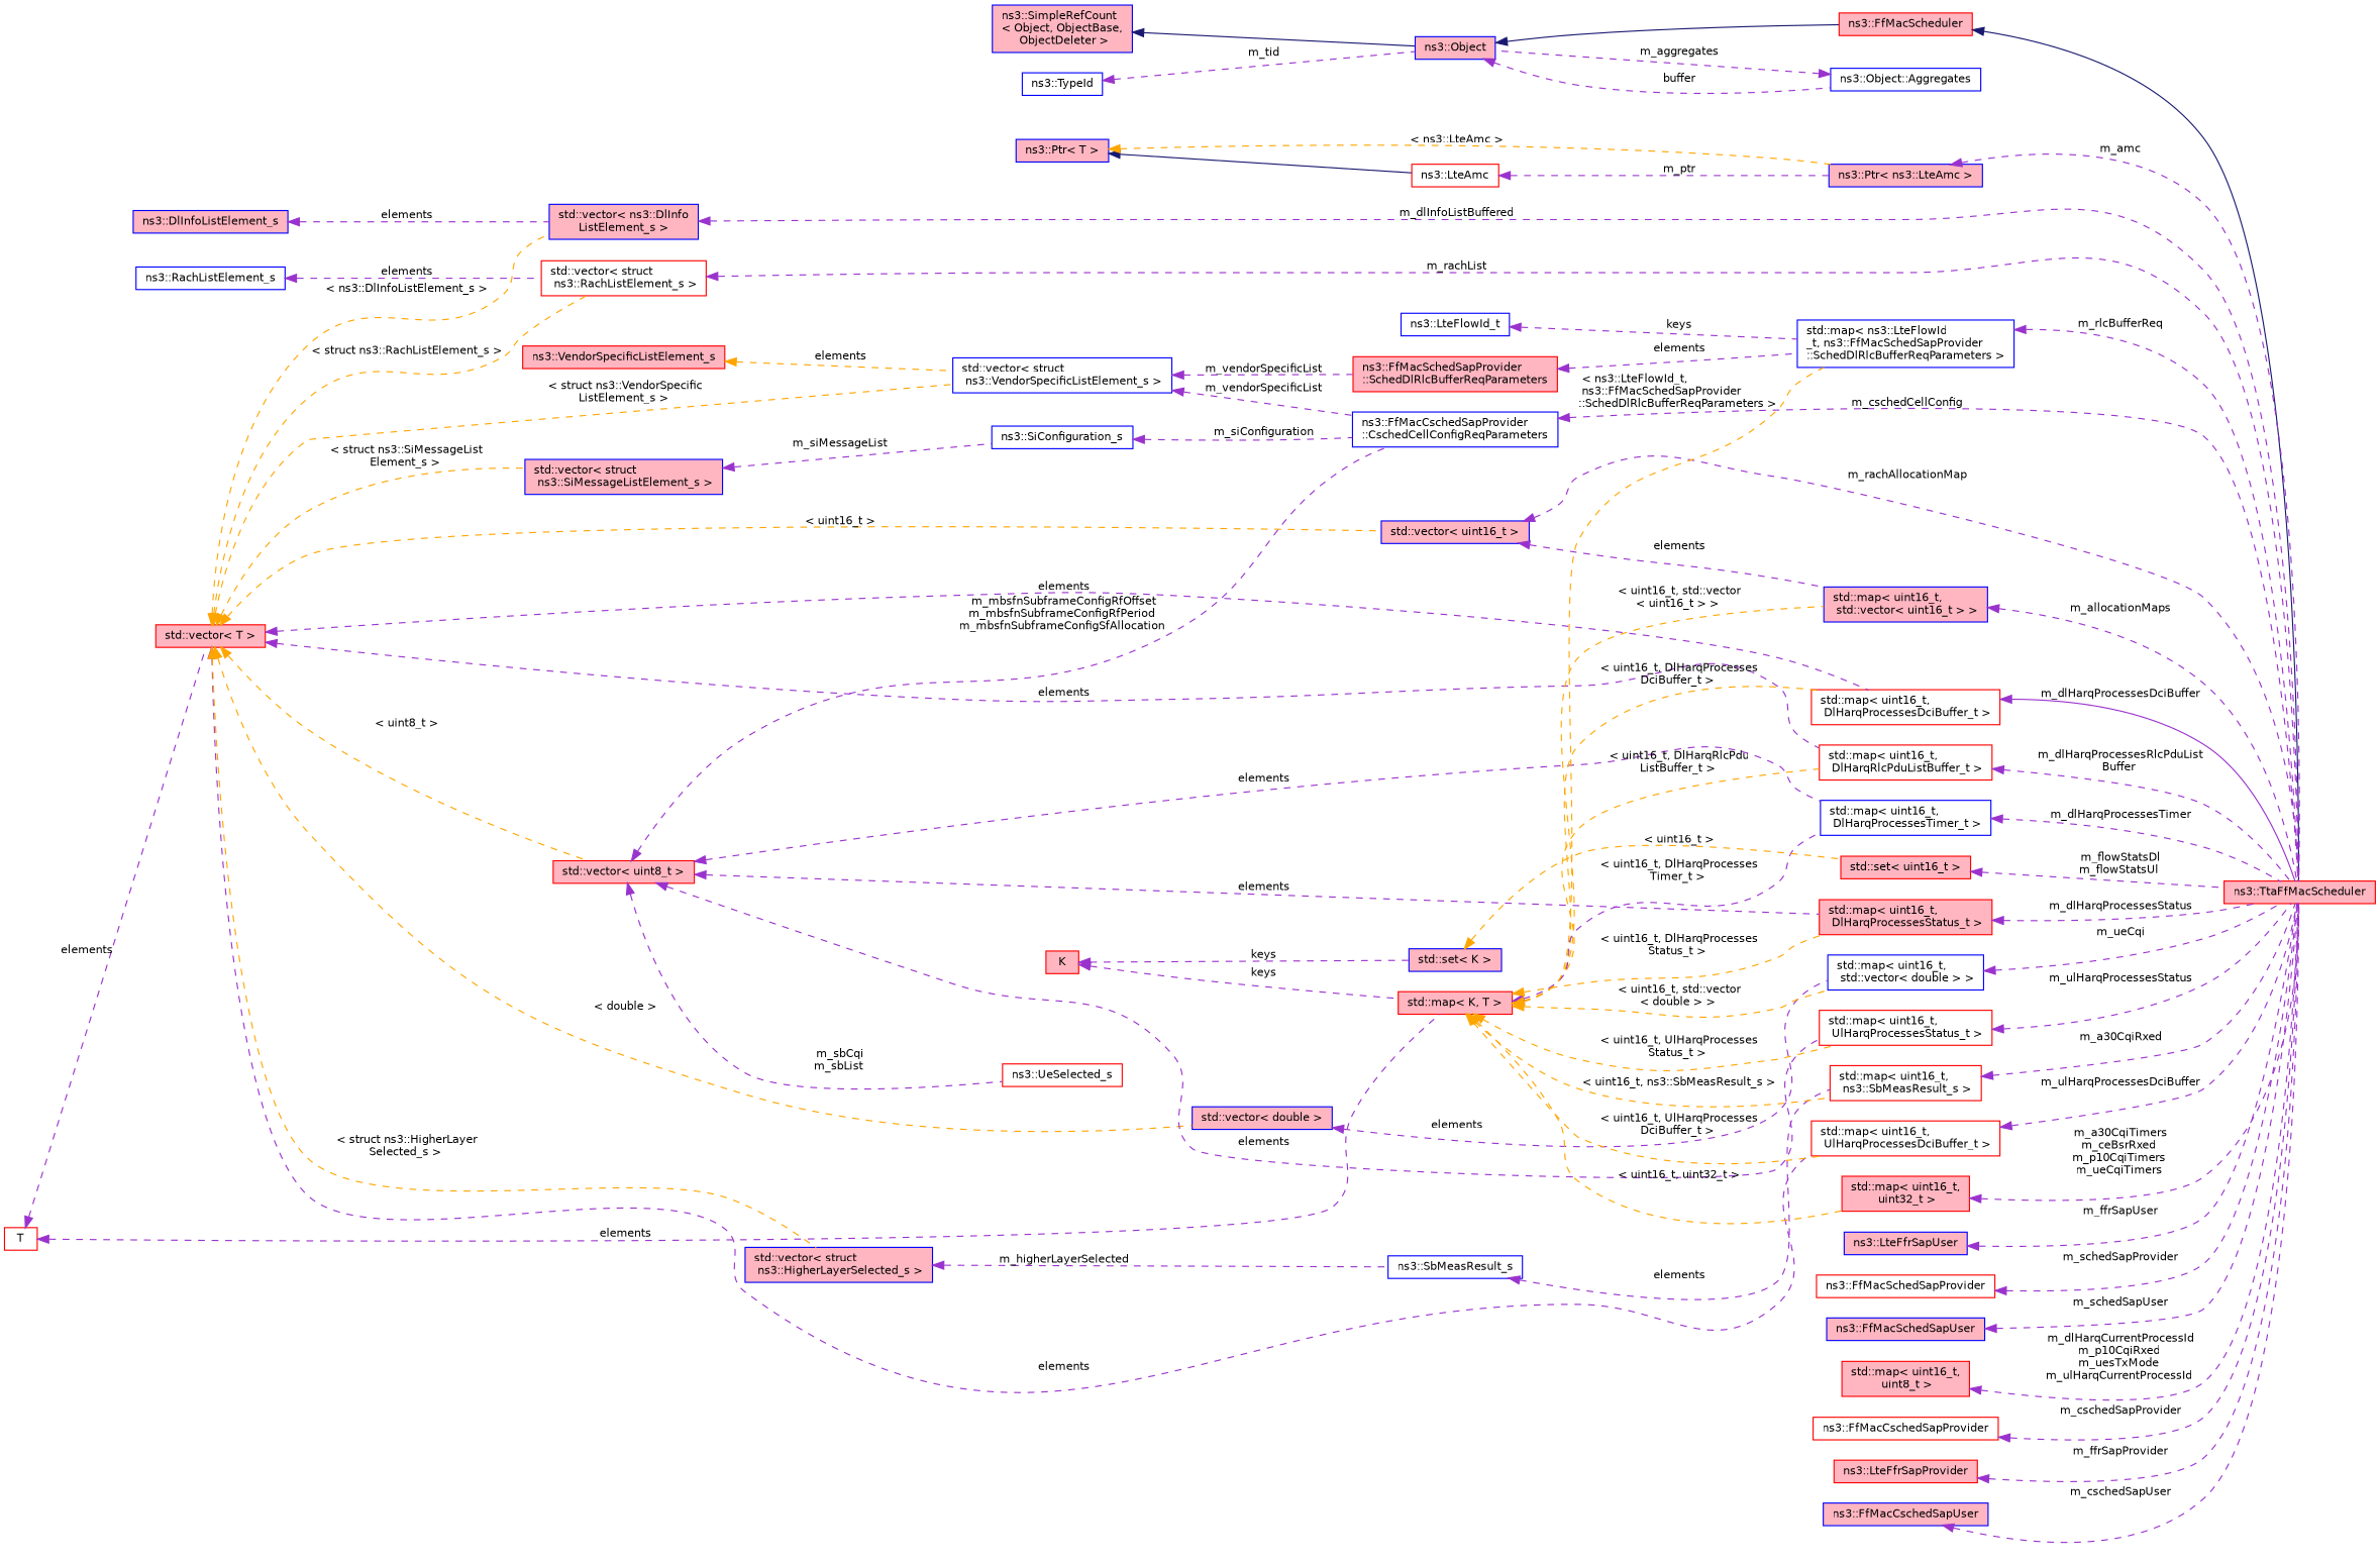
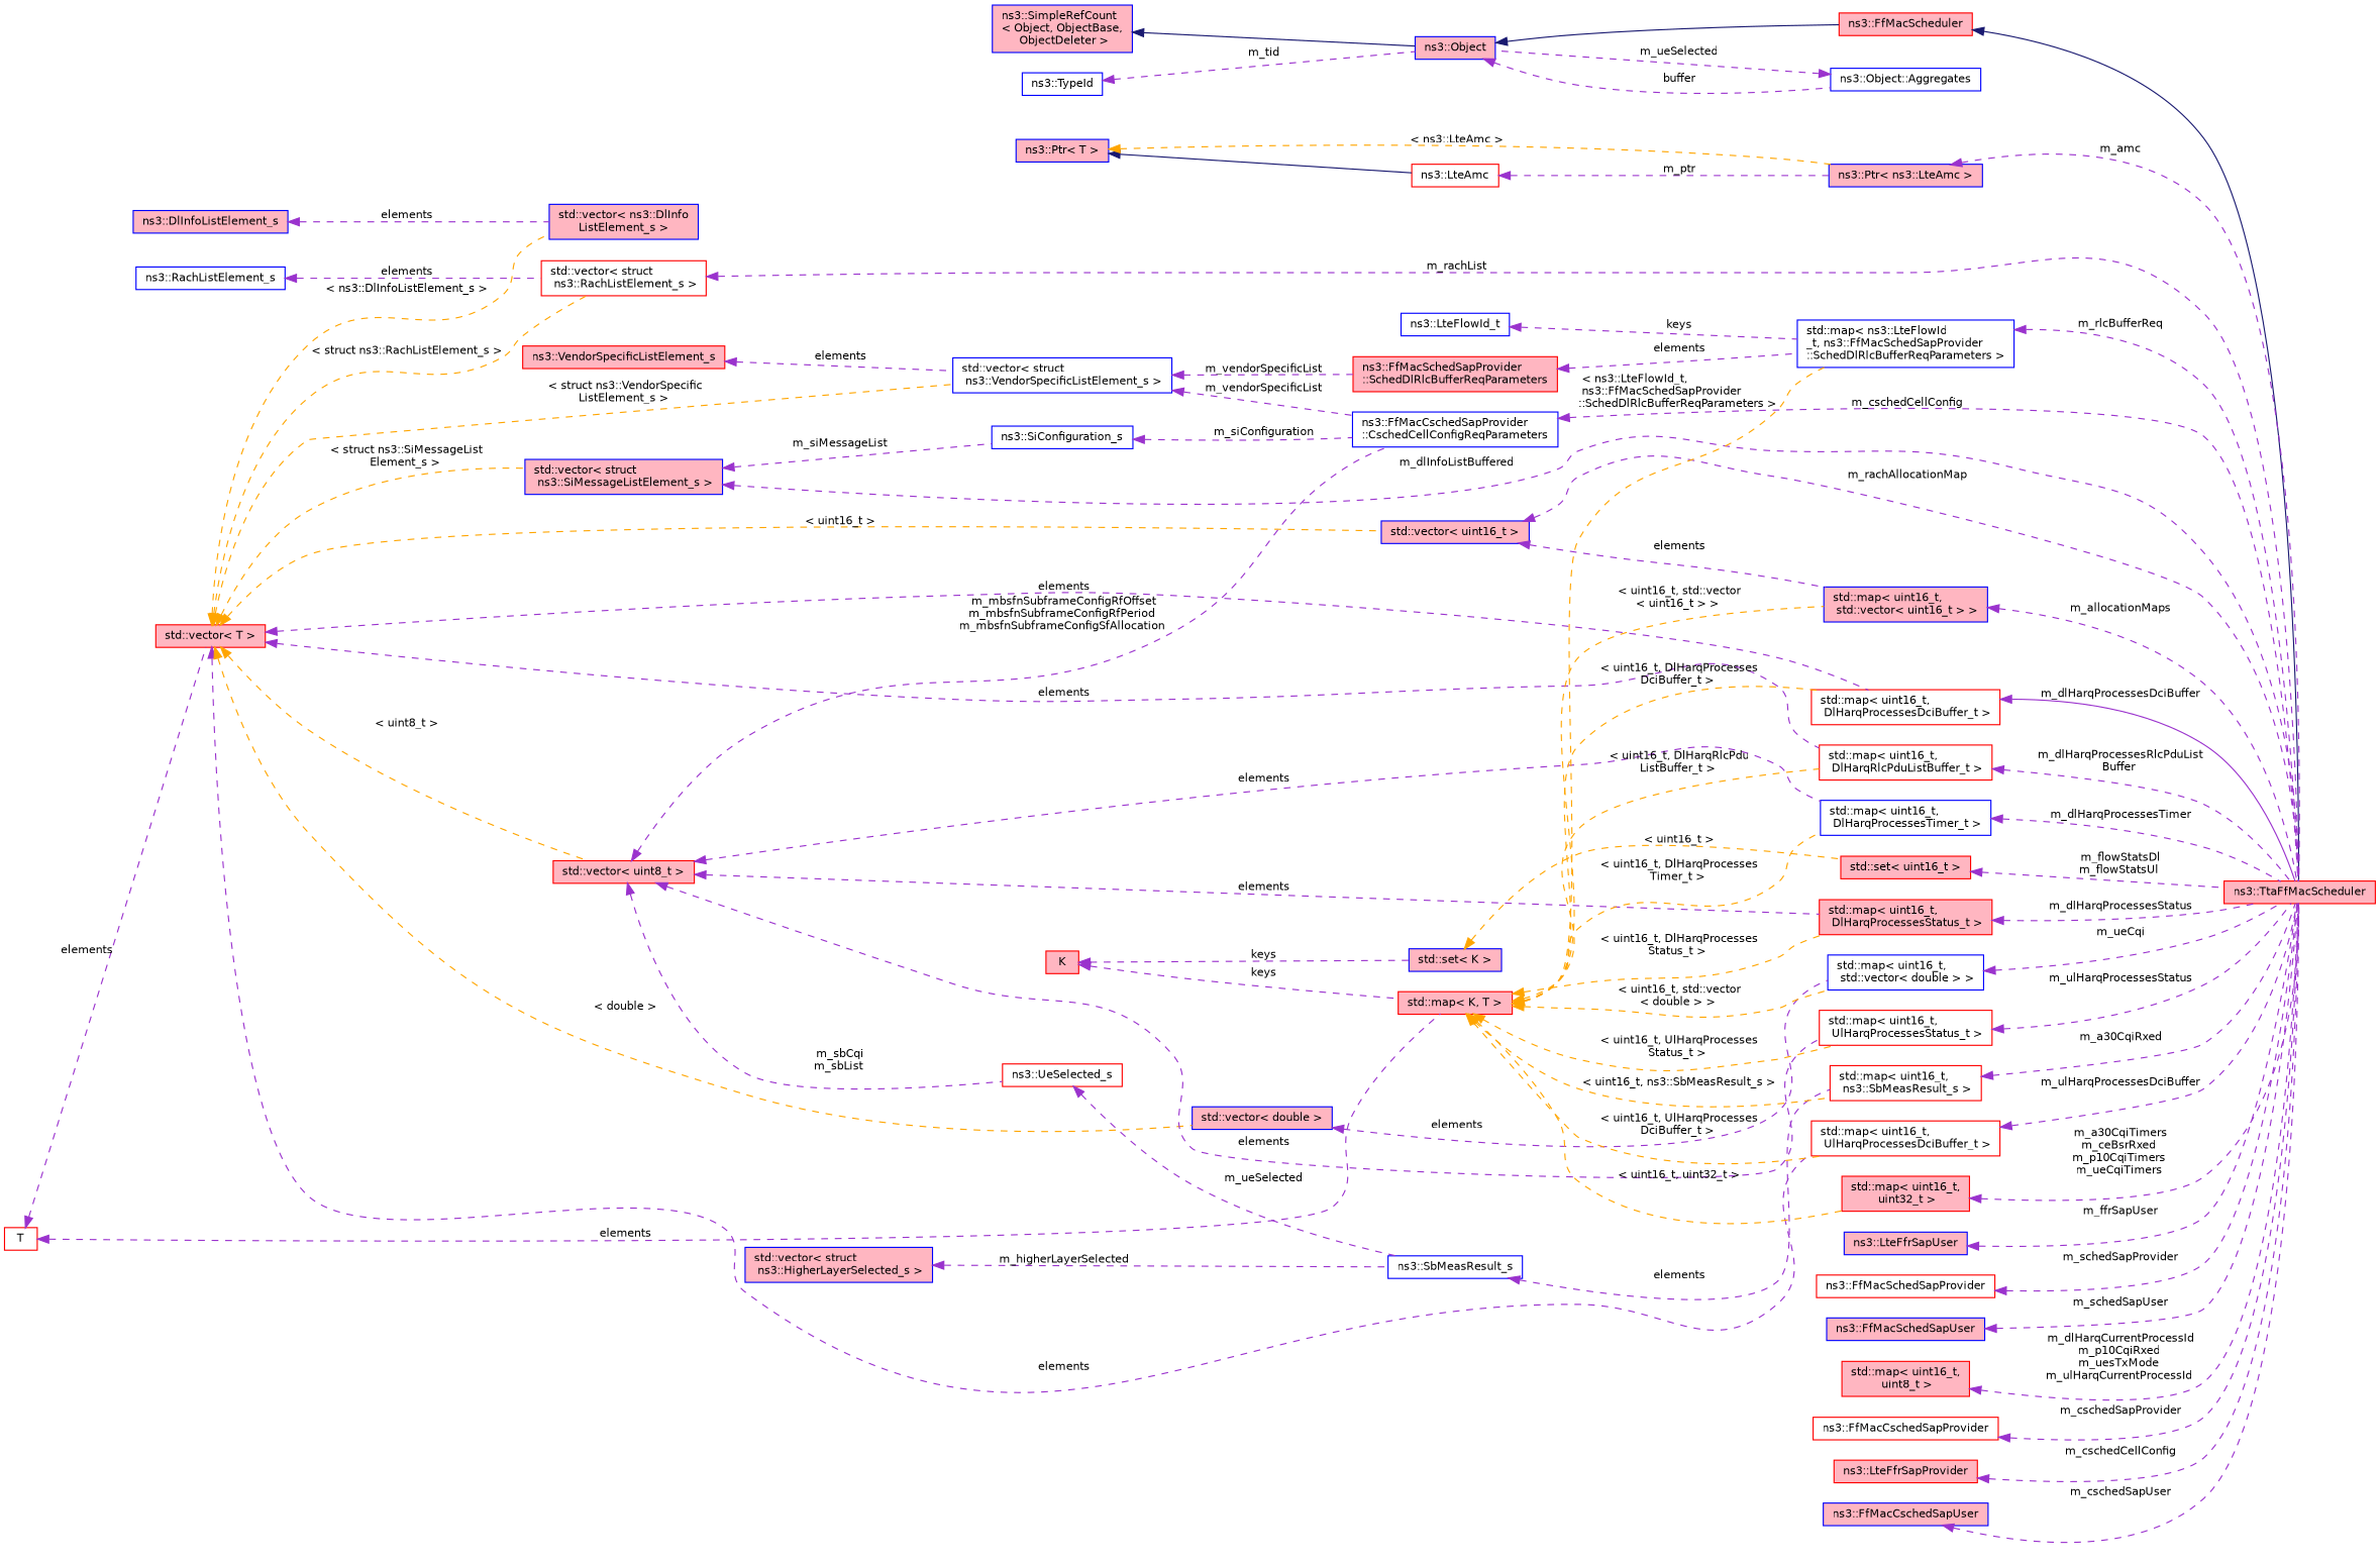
  digraph {
    rankdir=LR
    node [color=blue fillcolor=lightpink fontname=Helvetica fontsize=10 shape=record style=filled]
    edge [color=darkorchid3 dir=back fontname=Helvetica fontsize=10 labelfontname=Helvetica labelfontsize=10 style=dashed]
    n1 [color=red fontcolor=black height=0.2 label="ns3::TtaFfMacScheduler" width=0.4]
    n2 [color=red height=0.2 label="ns3::FfMacScheduler" width=0.4]
    n3 [height=0.2 label="ns3::Object" width=0.4]
    n4 [fillcolor=white height=0.2 label="ns3::Object::Aggregates" width=0.4]
    n5 [color=red fillcolor=white height=0.2 label="ns3::LteAmc" width=0.4]
    n6 [height=0.2 label="ns3::Ptr\< ns3::LteAmc \>" width=0.4]
    n7 [height=0.2 label="ns3::SimpleRefCount\l\< Object, ObjectBase,\l ObjectDeleter \>" width=0.4]
    n8 [fillcolor=white height=0.2 label="ns3::TypeId" width=0.4]
    n9 [height=0.2 label="std::vector\< uint16_t \>" width=0.4]
    n10 [height=0.2 label="std::map\< uint16_t,\l std::vector\< uint16_t \> \>" width=0.4]
    n11 [color=red height=0.2 label="std::vector\< T \>" width=0.4]
    n12 [fillcolor=white height=0.2 label="std::vector\< struct\l ns3::VendorSpecificListElement_s \>" width=0.4]
    n13 [color=red height=0.2 label="std::vector\< uint8_t \>" width=0.4]
    n14 [height=0.2 label="std::vector\< struct\l ns3::SiMessageListElement_s \>" width=0.4]
    n15 [color=red fillcolor=white height=0.2 label="std::map\< uint16_t,\l UlHarqProcessesDciBuffer_t \>" width=0.4]
    n16 [height=0.2 label="std::vector\< struct\l ns3::HigherLayerSelected_s \>" width=0.4]
    n17 [color=red fillcolor=white height=0.2 label="std::map\< uint16_t,\l DlHarqProcessesDciBuffer_t \>" width=0.4]
    n18 [color=red fillcolor=white height=0.2 label="std::map\< uint16_t,\l DlHarqRlcPduListBuffer_t \>" width=0.4]
    n19 [height=0.2 label="std::vector\< ns3::DlInfo\lListElement_s \>" width=0.4]
    n20 [height=0.2 label="std::vector\< double \>" width=0.4]
    n21 [color=red fillcolor=white height=0.2 label="std::vector\< struct\l ns3::RachListElement_s \>" width=0.4]
    n22 [color=red height=0.2 label="ns3::FfMacSchedSapProvider\l::SchedDlRlcBufferReqParameters" width=0.4]
    n23 [fillcolor=white height=0.2 label="ns3::FfMacCschedSapProvider\l::CschedCellConfigReqParameters" width=0.4]
    n24 [fillcolor=white height=0.2 label="std::map\< uint16_t,\l DlHarqProcessesTimer_t \>" width=0.4]
    n25 [color=red height=0.2 label="std::map\< uint16_t,\l DlHarqProcessesStatus_t \>" width=0.4]
    n26 [color=red fillcolor=white height=0.2 label="std::map\< uint16_t,\l UlHarqProcessesStatus_t \>" width=0.4]
    n27 [color=red fillcolor=white height=0.2 label="ns3::UeSelected_s" width=0.4]
    n28 [fillcolor=white height=0.2 label="ns3::SiConfiguration_s" width=0.4]
    n29 [fillcolor=white height=0.2 label="ns3::SbMeasResult_s" width=0.4]
    n30 [fillcolor=white height=0.2 label="std::map\< uint16_t,\l std::vector\< double \> \>" width=0.4]
    n31 [color=red fillcolor=white height=0.2 label=T width=0.4]
    n32 [color=red height=0.2 label="std::map\< K, T \>" width=0.4]
    n33 [fillcolor=white height=0.2 label="std::map\< ns3::LteFlowId\l_t, ns3::FfMacSchedSapProvider\l::SchedDlRlcBufferReqParameters \>" width=0.4]
    n34 [color=red fillcolor=white height=0.2 label="std::map\< uint16_t,\l ns3::SbMeasResult_s \>" width=0.4]
    n35 [color=red height=0.2 label="std::map\< uint16_t,\l uint32_t \>" width=0.4]
    n36 [height=0.2 label="ns3::LteFfrSapUser" width=0.4]
    n37 [color=red fillcolor=white height=0.2 label="ns3::FfMacSchedSapProvider" width=0.4]
    n38 [height=0.2 label="ns3::FfMacSchedSapUser" width=0.4]
    n39 [color=red height=0.2 label="std::map\< uint16_t,\l uint8_t \>" width=0.4]
    n40 [color=red height=0.2 label=K width=0.4]
    n41 [height=0.2 label="std::set\< K \>" width=0.4]
    n42 [color=red height=0.2 label="std::set\< uint16_t \>" width=0.4]
    n43 [fillcolor=white height=0.2 label="ns3::LteFlowId_t" width=0.4]
    n44 [color=red height=0.2 label="ns3::VendorSpecificListElement_s" width=0.4]
    n45 [color=red fillcolor=white height=0.2 label="ns3::FfMacCschedSapProvider" width=0.4]
    n46 [color=red height=0.2 label="ns3::LteFfrSapProvider" width=0.4]
    n47 [height=0.2 label="ns3::FfMacCschedSapUser" width=0.4]
    n48 [height=0.2 label="ns3::Ptr\< T \>" width=0.4]
    n49 [height=0.2 label="ns3::DlInfoListElement_s" width=0.4]
    n50 [fillcolor=white height=0.2 label="ns3::RachListElement_s" width=0.4]
    n2 -> n1 [color=midnightblue style=solid]
    n3 -> n2 [color=midnightblue style=solid]
    n3 -> n4 [label=" buffer"]
-   n4 -> n3 [label=" m_aggregates"]
+   n4 -> n3 [label=" m_ueSelected"]
    n5 -> n6 [label=" m_ptr"]
    n6 -> n1 [label=" m_amc"]
    n7 -> n3 [color=midnightblue style=solid]
    n8 -> n3 [label=" m_tid"]
    n9 -> n1 [label=" m_rachAllocationMap"]
    n9 -> n10 [label=" elements"]
    n10 -> n1 [label=" m_allocationMaps"]
    n11 -> n9 [color=orange label=" \< uint16_t \>"]
    n11 -> n12 [color=orange label=" \< struct ns3::VendorSpecific\lListElement_s \>"]
    n11 -> n13 [color=orange label=" \< uint8_t \>"]
    n11 -> n14 [color=orange label=" \< struct ns3::SiMessageList\lElement_s \>"]
    n11 -> n15 [label=" elements"]
-   n11 -> n16 [color=orange label=" \< struct ns3::HigherLayer\lSelected_s \>"]
    n11 -> n17 [label=" elements"]
    n11 -> n18 [label=" elements"]
    n11 -> n19 [color=orange label=" \< ns3::DlInfoListElement_s \>"]
    n11 -> n20 [color=orange label=" \< double \>"]
    n11 -> n21 [color=orange label=" \< struct ns3::RachListElement_s \>"]
    n12 -> n22 [label=" m_vendorSpecificList"]
    n12 -> n23 [label=" m_vendorSpecificList"]
    n13 -> n23 [label=" m_mbsfnSubframeConfigRfOffset\nm_mbsfnSubframeConfigRfPeriod\nm_mbsfnSubframeConfigSfAllocation"]
    n13 -> n24 [label=" elements"]
    n13 -> n25 [label=" elements"]
    n13 -> n26 [label=" elements"]
    n13 -> n27 [label=" m_sbCqi\nm_sbList"]
    n14 -> n28 [label=" m_siMessageList"]
    n15 -> n1 [label=" m_ulHarqProcessesDciBuffer"]
    n16 -> n29 [label=" m_higherLayerSelected"]
    n17 -> n1 [label=" m_dlHarqProcessesDciBuffer" style=solid]
    n18 -> n1 [label=" m_dlHarqProcessesRlcPduList\lBuffer"]
-   n19 -> n1 [label=" m_dlInfoListBuffered"]
+   n14 -> n1 [label=" m_dlInfoListBuffered"]
    n20 -> n30 [label=" elements"]
    n21 -> n1 [label=" m_rachList"]
    n22 -> n33 [label=" elements"]
    n23 -> n1 [label=" m_cschedCellConfig"]
    n24 -> n1 [label=" m_dlHarqProcessesTimer"]
    n25 -> n1 [label=" m_dlHarqProcessesStatus"]
    n26 -> n1 [label=" m_ulHarqProcessesStatus"]
+   n27 -> n29 [label=" m_ueSelected"]
    n28 -> n23 [label=" m_siConfiguration"]
    n29 -> n34 [label=" elements"]
    n30 -> n1 [label=" m_ueCqi"]
    n31 -> n11 [label=" elements"]
    n31 -> n32 [label=" elements"]
    n32 -> n10 [color=orange label=" \< uint16_t, std::vector\l\< uint16_t \> \>"]
    n32 -> n15 [color=orange label=" \< uint16_t, UlHarqProcesses\lDciBuffer_t \>"]
    n32 -> n17 [color=orange label=" \< uint16_t, DlHarqProcesses\lDciBuffer_t \>"]
    n32 -> n18 [color=orange label=" \< uint16_t, DlHarqRlcPdu\lListBuffer_t \>"]
-   n32 -> n24 [label=" \< uint16_t, DlHarqProcesses\lTimer_t \>"]
+   n32 -> n24 [color=orange label=" \< uint16_t, DlHarqProcesses\lTimer_t \>"]
    n32 -> n25 [color=orange label=" \< uint16_t, DlHarqProcesses\lStatus_t \>"]
    n32 -> n26 [color=orange label=" \< uint16_t, UlHarqProcesses\lStatus_t \>"]
    n32 -> n30 [color=orange label=" \< uint16_t, std::vector\l\< double \> \>"]
    n32 -> n33 [color=orange label=" \< ns3::LteFlowId_t,\l ns3::FfMacSchedSapProvider\l::SchedDlRlcBufferReqParameters \>"]
    n32 -> n34 [color=orange label=" \< uint16_t, ns3::SbMeasResult_s \>"]
    n32 -> n35 [color=orange label=" \< uint16_t, uint32_t \>"]
    n33 -> n1 [label=" m_rlcBufferReq"]
    n34 -> n1 [label=" m_a30CqiRxed"]
    n35 -> n1 [label=" m_a30CqiTimers\nm_ceBsrRxed\nm_p10CqiTimers\nm_ueCqiTimers"]
    n36 -> n1 [label=" m_ffrSapUser"]
    n37 -> n1 [label=" m_schedSapProvider"]
    n38 -> n1 [label=" m_schedSapUser"]
    n39 -> n1 [label=" m_dlHarqCurrentProcessId\nm_p10CqiRxed\nm_uesTxMode\nm_ulHarqCurrentProcessId"]
    n40 -> n32 [label=" keys"]
    n40 -> n41 [label=" keys"]
    n41 -> n42 [color=orange label=" \< uint16_t \>"]
    n42 -> n1 [label=" m_flowStatsDl\nm_flowStatsUl"]
    n43 -> n33 [label=" keys"]
-   n44 -> n12 [color=orange label=" elements"]
+   n44 -> n12 [label=" elements"]
    n45 -> n1 [label=" m_cschedSapProvider"]
-   n46 -> n1 [label=" m_ffrSapProvider"]
+   n46 -> n1 [label=" m_cschedCellConfig"]
    n47 -> n1 [label=" m_cschedSapUser"]
    n48 -> n5 [color=midnightblue style=solid]
    n48 -> n6 [color=orange label=" \< ns3::LteAmc \>"]
    n49 -> n19 [label=" elements"]
    n50 -> n21 [label=" elements"]
  }
